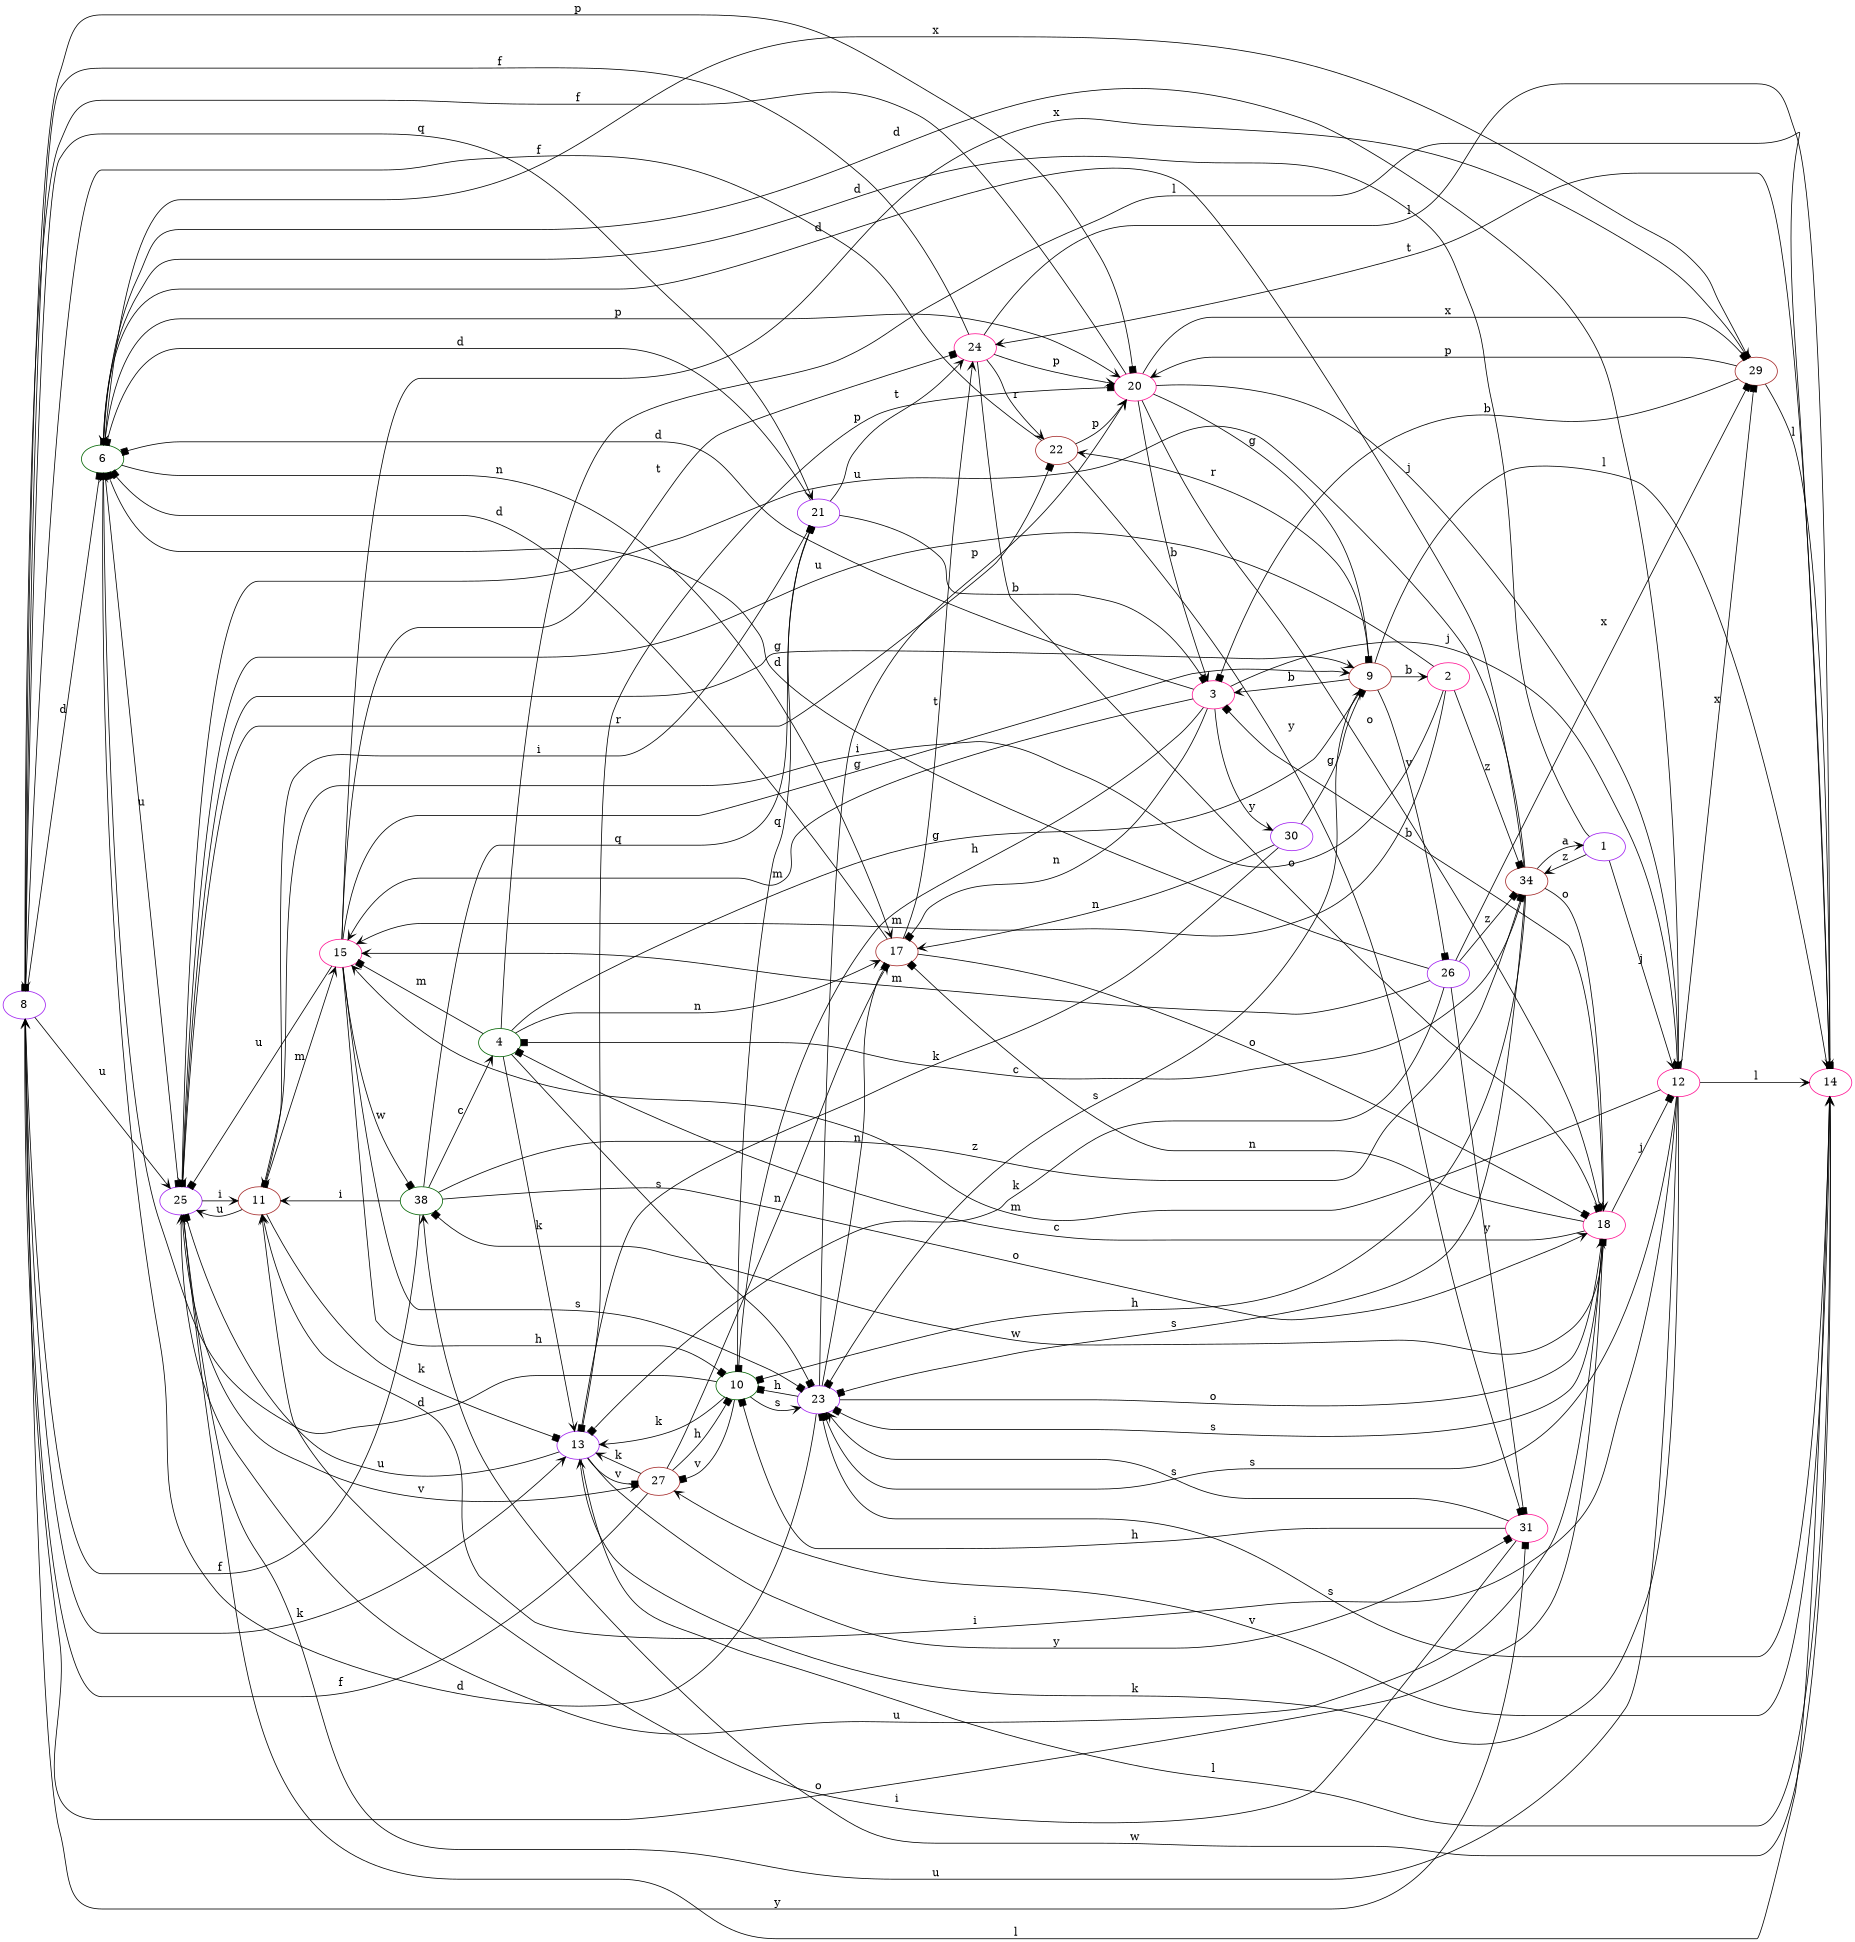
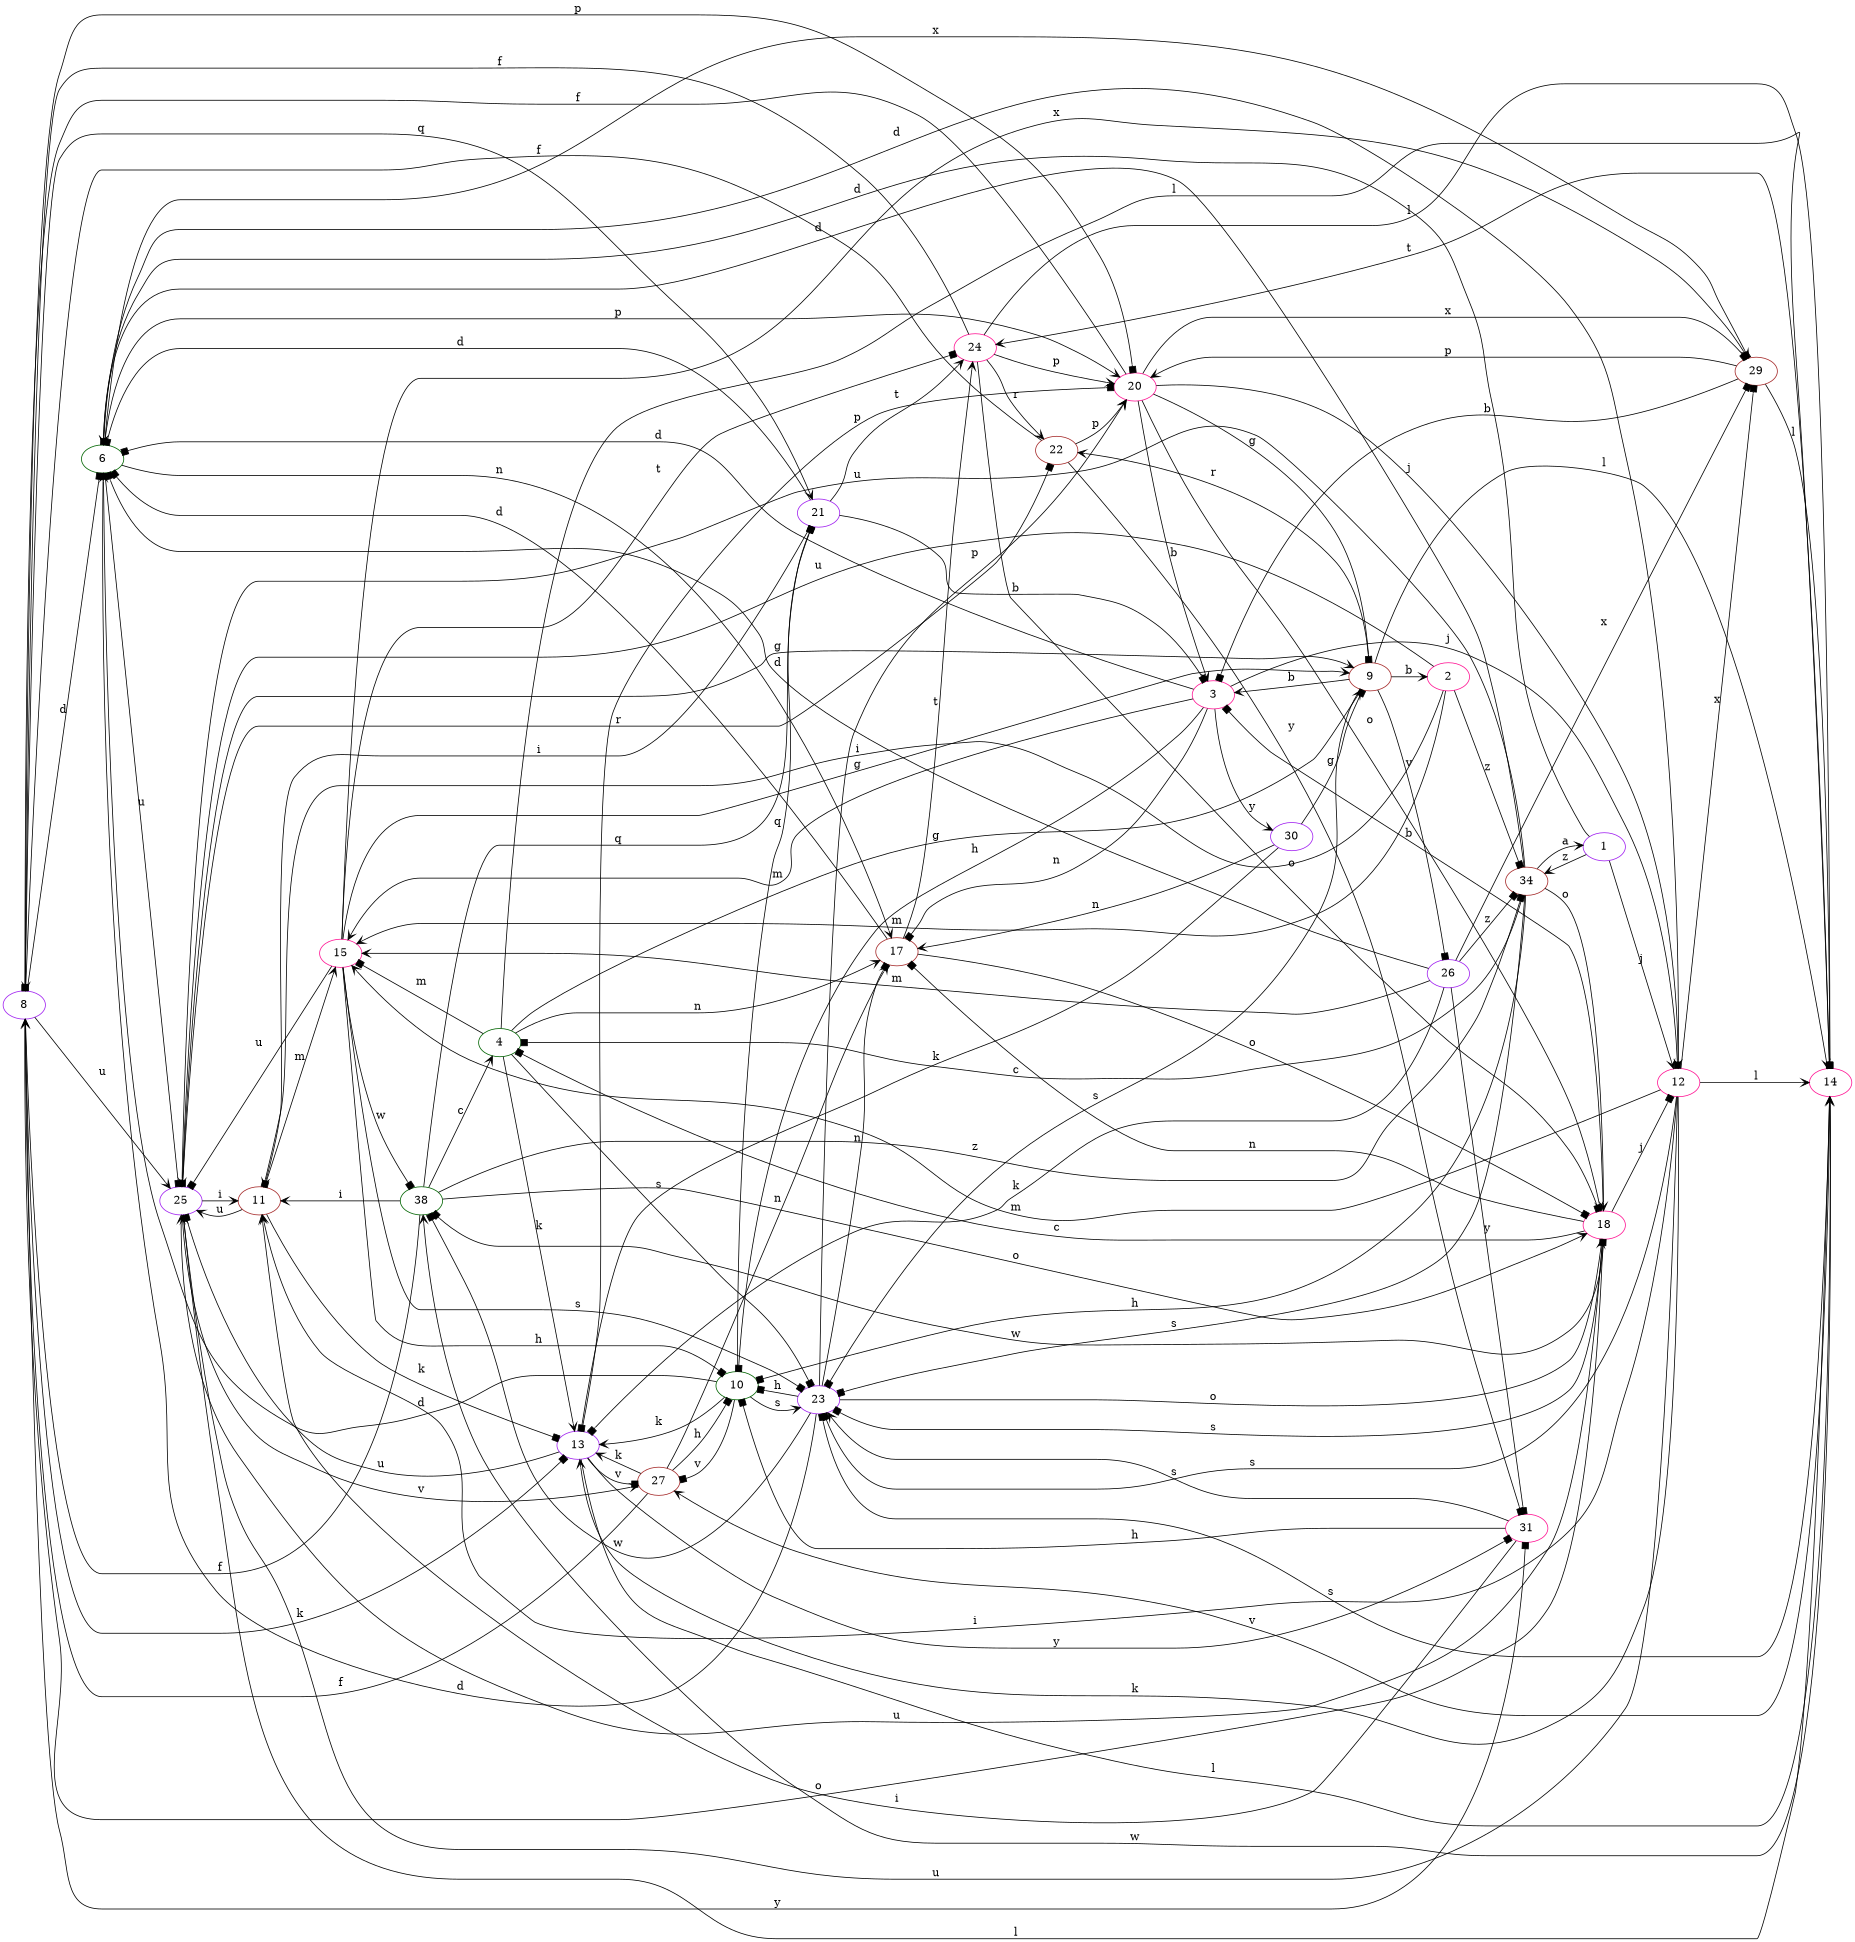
  strict digraph {
    rankdir=LR
    node [color=deeppink]
    edge [arrowhead=box]
    8 [color=purple]
    6 [color=darkgreen]
    25 [color=purple]
    13 [color=purple]
    20
    18
    21 [color=purple]
    31
    12
    11 [color=brown]
    15
    14
    23 [color=purple]
    29 [color=brown]
    22 [color=brown]
    1 [color=purple]
    34 [color=brown]
    17 [color=brown]
    10 [color=darkgreen]
    4 [color=darkgreen]
    2
    9 [color=brown]
    24
    n24 [color=darkgreen label=38]
    27 [color=brown]
    3
    30 [color=purple]
    26 [color=purple]
    8 -> 6 [label=d]
    8 -> 25 [arrowhead=vee label=u]
-   8 -> 13 [arrowhead=vee label=k]
+   8 -> 13 [label=k]
    8 -> 20 [label=p]
    8 -> 18 [label=o]
    8 -> 21 [arrowhead=vee label=q]
    8 -> 31 [label=y]
    6 -> 25 [label=u]
    6 -> 20 [arrowhead=vee label=p]
    6 -> 29 [arrowhead=vee label=x]
    6 -> 17 [arrowhead=vee label=n]
    25 -> 11 [arrowhead=vee label=i]
    25 -> 14 [arrowhead=vee label=l]
    25 -> 22 [label=r]
    25 -> 9 [arrowhead=vee label=g]
    25 -> 27 [arrowhead=vee label=v]
    13 -> 25 [label=u]
    13 -> 20 [label=p]
    13 -> 31 [label=y]
    13 -> 14 [arrowhead=vee label=l]
    13 -> 27 [label=v]
    20 -> 8 [label=f]
    20 -> 18 [arrowhead=vee label=o]
    20 -> 12 [arrowhead=vee label=j]
    20 -> 29 [label=x]
    20 -> 9 [label=g]
    20 -> 3 [arrowhead=vee label=b]
    18 -> 25 [arrowhead=vee label=u]
    18 -> 12 [label=j]
    18 -> 23 [label=s]
    18 -> 17 [label=n]
    18 -> 4 [label=c]
    18 -> n24 [label=w]
    18 -> 3 [label=b]
    21 -> 6 [label=d]
    21 -> 11 [label=i]
    21 -> 24 [arrowhead=vee label=t]
    21 -> 3 [label=b]
    31 -> 11 [arrowhead=vee label=i]
    31 -> 23 [arrowhead=vee label=s]
    31 -> 10 [label=h]
    12 -> 6 [label=d]
    12 -> 25 [arrowhead=vee label=u]
    12 -> 13 [arrowhead=vee label=k]
    12 -> 11 [arrowhead=vee label=i]
    12 -> 15 [arrowhead=vee label=m]
    12 -> 14 [arrowhead=vee label=l]
    12 -> 23 [label=s]
    12 -> 29 [label=x]
    11 -> 25 [arrowhead=vee label=u]
    11 -> 13 [label=k]
    11 -> 15 [arrowhead=vee label=m]
    15 -> 25 [label=u]
    15 -> 23 [label=s]
    15 -> 29 [label=x]
    15 -> 10 [label=h]
    15 -> 9 [arrowhead=vee label=g]
    15 -> 24 [label=t]
    15 -> n24 [label=w]
    14 -> 23 [label=s]
    14 -> 24 [arrowhead=vee label=t]
    14 -> n24 [arrowhead=vee label=w]
    14 -> 27 [arrowhead=vee label=v]
    23 -> 6 [label=d]
    23 -> 20 [arrowhead=vee label=p]
    23 -> 18 [arrowhead=vee label=o]
    23 -> 17 [label=n]
    23 -> 10 [label=h]
+   23 -> n24 [label=w]
    29 -> 20 [arrowhead=vee label=p]
    29 -> 14 [label=l]
    29 -> 3 [label=b]
    22 -> 8 [arrowhead=vee label=f]
    22 -> 20 [arrowhead=vee label=p]
    22 -> 31 [label=y]
    1 -> 6 [arrowhead=vee label=d]
    1 -> 12 [arrowhead=vee label=j]
    1 -> 34 [arrowhead=vee label=z]
    34 -> 6 [arrowhead=vee label=d]
    34 -> 25 [arrowhead=vee label=u]
    34 -> 18 [arrowhead=vee label=o]
    34 -> 23 [label=s]
    34 -> 1 [arrowhead=vee label=a]
    34 -> 10 [label=h]
    34 -> 4 [label=c]
    17 -> 6 [label=d]
    17 -> 18 [label=o]
    17 -> 24 [arrowhead=vee label=t]
    10 -> 6 [arrowhead=vee label=d]
    10 -> 13 [arrowhead=vee label=k]
    10 -> 21 [label=q]
    10 -> 23 [arrowhead=vee label=s]
    10 -> 27 [label=v]
    4 -> 13 [arrowhead=vee label=k]
    4 -> 15 [label=m]
-   4 -> 14 [arrowhead=vee label=l]
+   4 -> 14 [label=l]
    4 -> 23 [label=s]
    4 -> 17 [arrowhead=vee label=n]
    4 -> 9 [arrowhead=vee label=g]
    2 -> 25 [label=u]
    2 -> 11 [arrowhead=vee label=i]
    2 -> 15 [arrowhead=vee label=m]
    2 -> 34 [label=z]
    9 -> 14 [arrowhead=vee label=l]
    9 -> 23 [label=s]
    9 -> 22 [arrowhead=vee label=r]
    9 -> 2 [arrowhead=vee label=b]
    9 -> 3 [arrowhead=vee label=b]
    9 -> 26 [label=v]
    24 -> 8 [label=f]
    24 -> 20 [arrowhead=vee label=p]
    24 -> 18 [label=o]
    24 -> 14 [label=l]
    24 -> 22 [arrowhead=vee label=r]
    n24 -> 8 [arrowhead=vee label=f]
    n24 -> 18 [arrowhead=vee label=o]
    n24 -> 21 [label=q]
    n24 -> 11 [arrowhead=vee label=i]
    n24 -> 34 [label=z]
    n24 -> 4 [arrowhead=vee label=c]
    27 -> 8 [arrowhead=vee label=f]
    27 -> 13 [arrowhead=vee label=k]
    27 -> 17 [arrowhead=vee label=n]
    27 -> 10 [label=h]
    3 -> 6 [label=d]
    3 -> 12 [label=j]
    3 -> 15 [arrowhead=vee label=m]
    3 -> 17 [label=n]
    3 -> 10 [label=h]
    3 -> 30 [arrowhead=vee label=y]
    30 -> 13 [label=k]
    30 -> 17 [arrowhead=vee label=n]
    30 -> 9 [label=g]
    26 -> 6 [label=d]
    26 -> 13 [label=k]
    26 -> 31 [label=y]
    26 -> 15 [arrowhead=vee label=m]
    26 -> 29 [label=x]
    26 -> 34 [label=z]
  }
